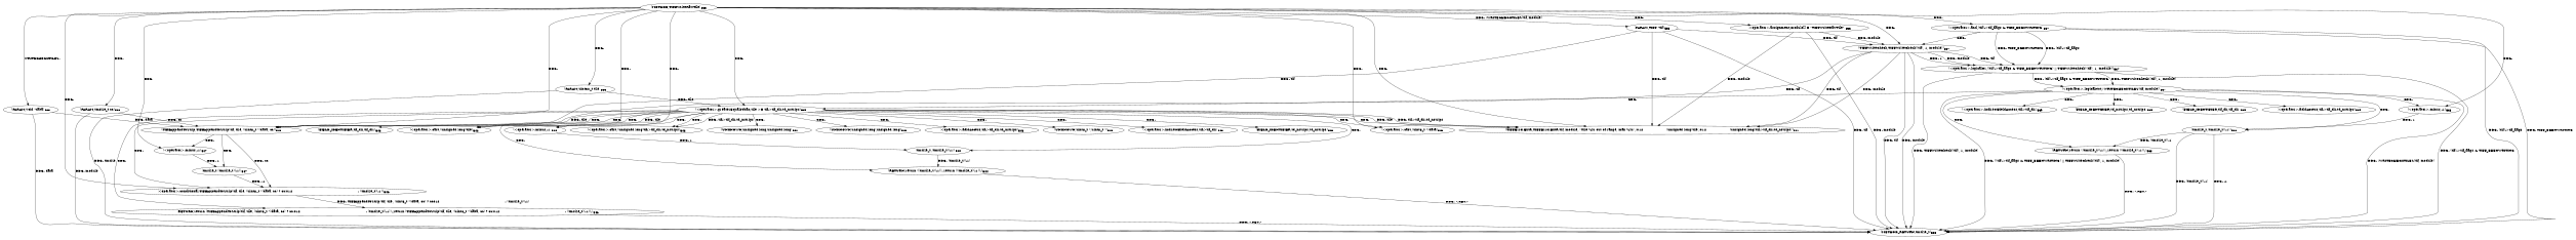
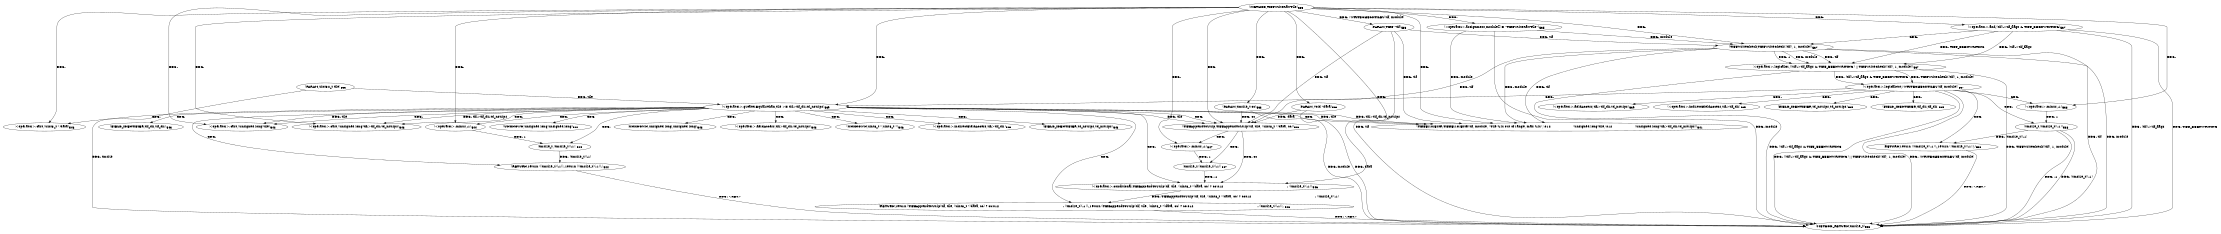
  digraph {
    n1 [label=<(METHOD,TIFFWriteRawTile)<SUB>533</SUB>>]
    n2 [label=<(PARAM,TIFF *tif)<SUB>533</SUB>>]
    n3 [label=<(PARAM,uint32_t tile)<SUB>533</SUB>>]
    n4 [label=<(PARAM,void *data)<SUB>533</SUB>>]
    n5 [label=<(PARAM,tmsize_t cc)<SUB>533</SUB>>]
    n6 [label=<(&lt;operator&gt;.assignment,module[] = &quot;TIFFWriteRawTile&quot;)<SUB>535</SUB>>]
    n7 [label=<(&lt;operator&gt;.greaterEqualsThan,tile &gt;= tif-&gt;tif_dir.td_nstrips)<SUB>539</SUB>>]
    n8 [label=<(&lt;operator&gt;.conditional,TIFFAppendToStrip(tif, tile, (uint8_t *)data, cc) ? cc\012                                                              : (tmsize_t)(-1))<SUB>546</SUB>>]
    n9 [label=<(TIFFErrorExtR,TIFFErrorExtR(tif, module, &quot;Tile %lu out of range, max %lu&quot;,\012                      (unsigned long)tile,\012                      (unsigned long)tif-&gt;tif_dir.td_nstrips))<SUB>541</SUB>>]
    n10 [label=<(TIFFAppendToStrip,TIFFAppendToStrip(tif, tile, (uint8_t *)data, cc))<SUB>546</SUB>>]
    n11 [label=<(&lt;operator&gt;.and,(tif)-&gt;tif_flags &amp; TIFF_BEENWRITING)<SUB>537</SUB>>]
    n12 [label=<(TIFFWriteCheck,TIFFWriteCheck((tif), 1, module))<SUB>537</SUB>>]
    n13 [label=<(&lt;operator&gt;.cast,(unsigned long)tile)<SUB>542</SUB>>]
    n14 [label=<(&lt;operator&gt;.cast,(uint8_t *)data)<SUB>546</SUB>>]
    n15 [label=<(&lt;operator&gt;.minus,-1)<SUB>547</SUB>>]
    n16 [label=<(&lt;operator&gt;.minus,-1)<SUB>538</SUB>>]
    n17 [label=<(&lt;operator&gt;.minus,-1)<SUB>544</SUB>>]
    n18 [label=<(METHOD_RETURN,tmsize_t)<SUB>533</SUB>>]
    n19 [label=<(RETURN,return (TIFFAppendToStrip(tif, tile, (uint8_t *)data, cc) ? cc\012                                                              : (tmsize_t)(-1));,return (TIFFAppendToStrip(tif, tile, (uint8_t *)data, cc) ? cc\012                                                              : (tmsize_t)(-1));)<SUB>546</SUB>>]
    n20 [label=<(RETURN,return ((tmsize_t)(-1));,return ((tmsize_t)(-1));)<SUB>544</SUB>>]
    n21 [label=<(tmsize_t,(tmsize_t)(-1))<SUB>544</SUB>>]
    n22 [label=<(&lt;operator&gt;.cast,(unsigned long)tif-&gt;tif_dir.td_nstrips)<SUB>543</SUB>>]
    n23 [label=<(UNKNOWN,unsigned long,unsigned long)<SUB>542</SUB>>]
    n24 [label=<(UNKNOWN,unsigned long,unsigned long)<SUB>543</SUB>>]
    n25 [label=<(&lt;operator&gt;.fieldAccess,tif-&gt;tif_dir.td_nstrips)<SUB>543</SUB>>]
    n26 [label=<(UNKNOWN,uint8_t *,uint8_t *)<SUB>546</SUB>>]
    n27 [label=<(&lt;operator&gt;.indirectFieldAccess,tif-&gt;tif_dir)<SUB>543</SUB>>]
    n28 [label=<(FIELD_IDENTIFIER,td_nstrips,td_nstrips)<SUB>543</SUB>>]
    n29 [label=<(FIELD_IDENTIFIER,tif_dir,tif_dir)<SUB>543</SUB>>]
    n30 [label=<(tmsize_t,(tmsize_t)(-1))<SUB>547</SUB>>]
    n31 [label=<(&lt;operator&gt;.logicalOr,((tif)-&gt;tif_flags &amp; TIFF_BEENWRITING) || TIFFWriteCheck((tif), 1, module))<SUB>537</SUB>>]
    n32 [label=<(tmsize_t,(tmsize_t)(-1))<SUB>538</SUB>>]
    n33 [label=<(&lt;operator&gt;.logicalNot,!WRITECHECKTILES(tif, module))<SUB>537</SUB>>]
    n34 [label=<(RETURN,return ((tmsize_t)(-1));,return ((tmsize_t)(-1));)<SUB>538</SUB>>]
    n35 [label=<(&lt;operator&gt;.fieldAccess,tif-&gt;tif_dir.td_nstrips)<SUB>539</SUB>>]
    n36 [label=<(&lt;operator&gt;.indirectFieldAccess,tif-&gt;tif_dir)<SUB>539</SUB>>]
    n37 [label=<(FIELD_IDENTIFIER,td_nstrips,td_nstrips)<SUB>539</SUB>>]
    n38 [label=<(FIELD_IDENTIFIER,tif_dir,tif_dir)<SUB>539</SUB>>]
    n1 -> n2 [label="DDG: !WRITECHECKTILES(tif, module)"]
-   n1 -> n3 [label="DDG: "]
-   n1 -> n4 [label="WRITECHECKTILES: "]
+   n1 -> n22 [label="DDG: "]
+   n1 -> n4 [label="DDG: "]
    n1 -> n5 [label="DDG: "]
    n1 -> n6 [label="DDG: "]
    n1 -> n7 [label="DDG: "]
    n1 -> n8 [label="DDG: "]
    n1 -> n9 [label="DDG: "]
    n1 -> n10 [label="DDG: "]
    n1 -> n11 [label="DDG: "]
    n1 -> n12 [label="DDG: "]
    n1 -> n13 [label="DDG: "]
    n1 -> n14 [label="DDG: "]
    n1 -> n15 [label="DDG: "]
    n1 -> n16 [label="DDG: "]
    n1 -> n17 [label="DDG: "]
    n2 -> n9 [label="DDG: tif"]
    n2 -> n10 [label="DDG: tif"]
    n2 -> n12 [label="DDG: tif"]
    n2 -> n18 [label="DDG: tif"]
    n3 -> n7 [label="DDG: tile"]
    n3 -> n18 [label="DDG: tmsize"]
    n4 -> n10 [label="DDG: data"]
    n4 -> n18 [label="DDG: data"]
    n5 -> n10 [label="DDG: cc"]
    n5 -> n18 [label="DDG: module"]
    n6 -> n9 [label="DDG: module"]
    n6 -> n12 [label="DDG: module"]
    n6 -> n18 [label="DDG: module"]
    n7 -> n8 [label="CDG: "]
    n7 -> n9 [label="DDG: tile"]
    n7 -> n9 [label="DDG: tif-&gt;tif_dir.td_nstrips"]
    n7 -> n9 [label="CDG: "]
    n7 -> n10 [label="DDG: tile"]
    n7 -> n10 [label="CDG: "]
    n7 -> n13 [label="DDG: tile"]
    n7 -> n13 [label="CDG: "]
    n7 -> n14 [label="CDG: "]
    n7 -> n17 [label="CDG: "]
    n7 -> n19 [label="CDG: "]
    n7 -> n20 [label="CDG: "]
    n7 -> n21 [label="CDG: "]
    n7 -> n22 [label="DDG: tif-&gt;tif_dir.td_nstrips"]
    n7 -> n22 [label="CDG: "]
    n7 -> n23 [label="CDG: "]
    n7 -> n24 [label="CDG: "]
    n7 -> n25 [label="CDG: "]
    n7 -> n26 [label="CDG: "]
    n7 -> n27 [label="CDG: "]
    n7 -> n28 [label="CDG: "]
    n7 -> n29 [label="CDG: "]
    n8 -> n19 [label="DDG: TIFFAppendToStrip(tif, tile, (uint8_t *)data, cc) ? cc\012                                                              : (tmsize_t)(-1)"]
    n10 -> n8 [label="DDG: cc"]
    n10 -> n15 [label="CDG: "]
    n10 -> n30 [label="CDG: "]
    n11 -> n12 [label="CDG: "]
    n11 -> n18 [label="DDG: (tif)-&gt;tif_flags"]
    n11 -> n18 [label="DDG: TIFF_BEENWRITING"]
    n11 -> n31 [label="DDG: (tif)-&gt;tif_flags"]
    n11 -> n31 [label="DDG: TIFF_BEENWRITING"]
    n12 -> n9 [label="DDG: tif"]
    n12 -> n9 [label="DDG: module"]
    n12 -> n10 [label="DDG: tif"]
    n12 -> n18 [label="DDG: tif"]
    n12 -> n18 [label="DDG: module"]
    n12 -> n31 [label="DDG: tif"]
    n12 -> n31 [label="DDG: 1"]
    n12 -> n31 [label="DDG: module"]
    n15 -> n30 [label="DDG: 1"]
    n16 -> n32 [label="DDG: 1"]
    n17 -> n21 [label="DDG: 1"]
    n19 -> n18 [label="DDG: &lt;RET&gt;"]
    n20 -> n18 [label="DDG: &lt;RET&gt;"]
    n21 -> n20 [label="DDG: (tmsize_t)(-1)"]
    n30 -> n8 [label="DDG: -1"]
    n31 -> n18 [label="DDG: (tif)-&gt;tif_flags &amp; TIFF_BEENWRITING"]
    n31 -> n18 [label="DDG: TIFFWriteCheck((tif), 1, module)"]
    n31 -> n33 [label="DDG: (tif)-&gt;tif_flags &amp; TIFF_BEENWRITING"]
    n31 -> n33 [label="DDG: TIFFWriteCheck((tif), 1, module)"]
    n32 -> n18 [label="DDG: -1"]
    n32 -> n18 [label="DDG: (tmsize_t)(-1)"]
    n32 -> n34 [label="DDG: (tmsize_t)(-1)"]
    n33 -> n7 [label="CDG: "]
    n33 -> n16 [label="CDG: "]
    n33 -> n18 [label="DDG: ((tif)-&gt;tif_flags &amp; TIFF_BEENWRITING) || TIFFWriteCheck((tif), 1, module)"]
    n33 -> n18 [label="DDG: !WRITECHECKTILES(tif, module)"]
    n33 -> n32 [label="CDG: "]
    n33 -> n34 [label="CDG: "]
    n33 -> n35 [label="CDG: "]
    n33 -> n36 [label="CDG: "]
    n33 -> n37 [label="CDG: "]
    n33 -> n38 [label="CDG: "]
    n34 -> n18 [label="DDG: &lt;RET&gt;"]
  }
